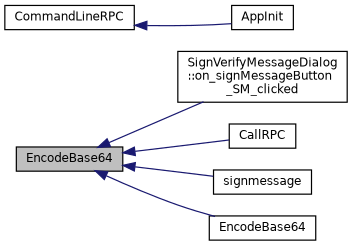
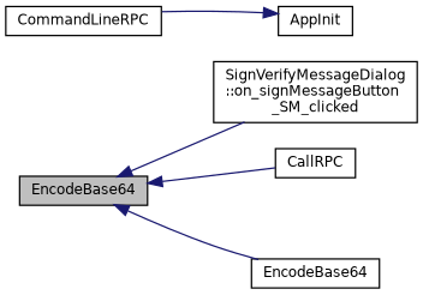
  digraph {
    rankdir=LR
    node [color=black fillcolor=white fontname=Helvetica fontsize=10 shape=record style=filled]
    edge [color=midnightblue dir=back fontname=Helvetica fontsize=10 labelfontname=Helvetica labelfontsize=10 style=solid]
    n1 [fillcolor=grey75 fontcolor=black height=0.2 label=EncodeBase64 width=0.4]
    n2 [height=0.2 label="SignVerifyMessageDialog\l::on_signMessageButton\l_SM_clicked" width=0.4]
    n3 [height=0.2 label=CallRPC width=0.4]
-   n4 [height=0.2 label=signmessage width=0.4]
    n5 [height=0.2 label=EncodeBase64 width=0.4]
    n6 [height=0.2 label=CommandLineRPC width=0.4]
    n7 [height=0.2 label=AppInit width=0.4]
    n1 -> n2
    n1 -> n3
-   n1 -> n4
    n1 -> n5
-   n6 -> n7
+   n7 -> n6
  }
